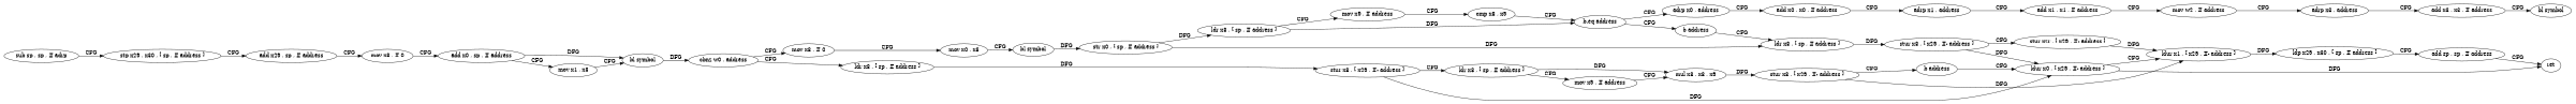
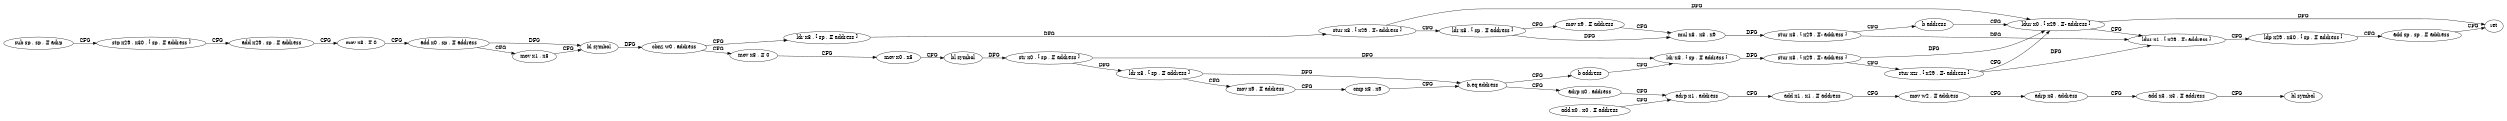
  digraph {
    rankdir=LR
    n1 [label="sub sp , sp , # adrp"]
    n2 [label="stp x29 , x30 , [ sp , # address ]"]
    n3 [label="add x29 , sp , # address"]
    n4 [label="mov x8 , # 0"]
    n5 [label="add x0 , sp , # address"]
    n6 [label="mov x1 , x8"]
    n7 [label="bl symbol"]
    n8 [label="cbnz w0 , address"]
    n9 [label="mov x8 , # 0"]
    n10 [label="ldr x8 , [ sp , # address ]"]
    n11 [label="mov x0 , x8"]
    n12 [label="stur x8 , [ x29 , #- address ]"]
    n13 [label="bl symbol"]
    n14 [label="ldr x8 , [ sp , # address ]"]
    n15 [label="ldur x0 , [ x29 , #- address ]"]
    n16 [label="str x0 , [ sp , # address ]"]
    n17 [label="ldr x8 , [ sp , # address ]"]
    n18 [label="ldr x8 , [ sp , # address ]"]
    n19 [label="mov x9 , # address"]
    n20 [label="b.eq address"]
    n21 [label="stur x8 , [ x29 , #- address ]"]
    n22 [label="cmp x8 , x9"]
    n23 [label="adrp x0 , address"]
    n24 [label="b address"]
    n25 [label="add x0 , x0 , # address"]
    n26 [label="adrp x1 , address"]
    n27 [label="mov x9 , # address"]
    n28 [label="mul x8 , x8 , x9"]
    n29 [label="ldur x1 , [ x29 , #- address ]"]
    n30 [label=ret]
    n31 [label="stur x8 , [ x29 , #- address ]"]
    n32 [label="b address"]
    n33 [label="ldp x29 , x30 , [ sp , # address ]"]
    n34 [label="add x1 , x1 , # address"]
    n35 [label="mov w2 , # address"]
    n36 [label="adrp x3 , address"]
    n37 [label="add x3 , x3 , # address"]
    n38 [label="bl symbol"]
    n39 [label="stur xzr , [ x29 , #- address ]"]
    n40 [label="add sp , sp , # address"]
    n1 -> n2 [label=CFG]
    n2 -> n3 [label=CFG]
    n3 -> n4 [label=CFG]
    n4 -> n5 [label=CFG]
    n5 -> n6 [label=CFG]
    n5 -> n7 [label=DFG]
    n6 -> n7 [label=CFG]
    n7 -> n8 [label=DFG]
    n8 -> n9 [label=CFG]
    n8 -> n10 [label=CFG]
    n9 -> n11 [label=CFG]
    n10 -> n12 [label=DFG]
    n11 -> n13 [label=CFG]
    n12 -> n14 [label=CFG]
    n12 -> n15 [label=DFG]
    n13 -> n16 [label=DFG]
    n14 -> n27 [label=CFG]
    n14 -> n28 [label=DFG]
    n15 -> n29 [label=CFG]
    n15 -> n30 [label=DFG]
    n16 -> n17 [label=DFG]
    n16 -> n18 [label=DFG]
    n17 -> n19 [label=CFG]
    n17 -> n20 [label=DFG]
    n18 -> n21 [label=DFG]
    n19 -> n22 [label=CFG]
    n20 -> n23 [label=CFG]
    n20 -> n24 [label=CFG]
    n21 -> n15 [label=DFG]
    n21 -> n39 [label=CFG]
    n22 -> n20 [label=CFG]
-   n23 -> n25 [label=CFG]
+   n23 -> n26 [label=CFG]
    n24 -> n18 [label=CFG]
    n25 -> n26 [label=CFG]
    n26 -> n34 [label=CFG]
    n27 -> n28 [label=CFG]
    n28 -> n31 [label=DFG]
-   n29 -> n33 [label=DFG]
+   n29 -> n33 [label=CFG]
    n31 -> n29 [label=DFG]
    n31 -> n32 [label=CFG]
    n32 -> n15 [label=CFG]
    n33 -> n40 [label=CFG]
    n34 -> n35 [label=CFG]
    n35 -> n36 [label=CFG]
    n36 -> n37 [label=CFG]
    n37 -> n38 [label=CFG]
+   n39 -> n15 [label=CFG]
    n39 -> n29 [label=DFG]
    n40 -> n30 [label=CFG]
  }
